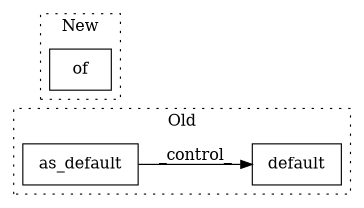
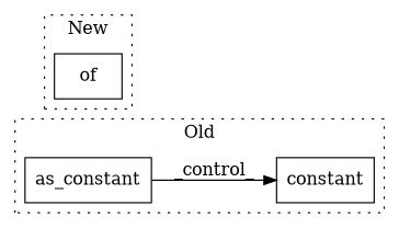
  digraph {
    rankdir=LR
    node [a=32 shape=box]
-   n1 [l="9,1" label=default s="17430,17446"]
-   n2 [l=12 label=as_default s=17321]
+   n1 [l="9,1" label=constant s="17430,17446"]
+   n2 [l=12 label=as_constant s=17321]
    n3 [l="3,1" label=of s="17286,17325"]
    subgraph cluster_1 {
      label=Old
      style=dotted
      n1
      n2
    }
    subgraph cluster_2 {
      label=New
      style=dotted
      n3
    }
    n2 -> n1 [label=_control_]
  }
